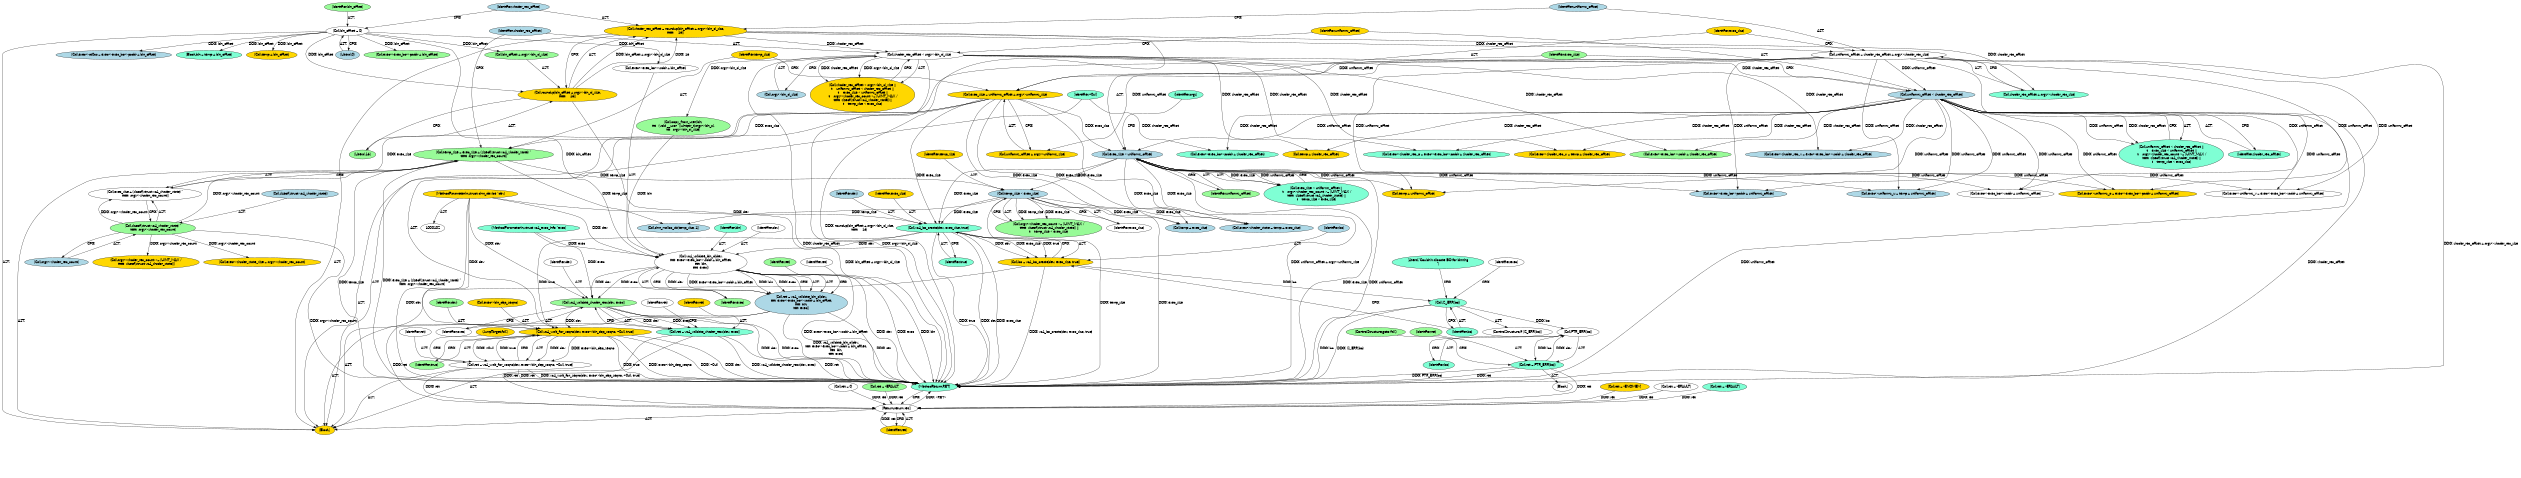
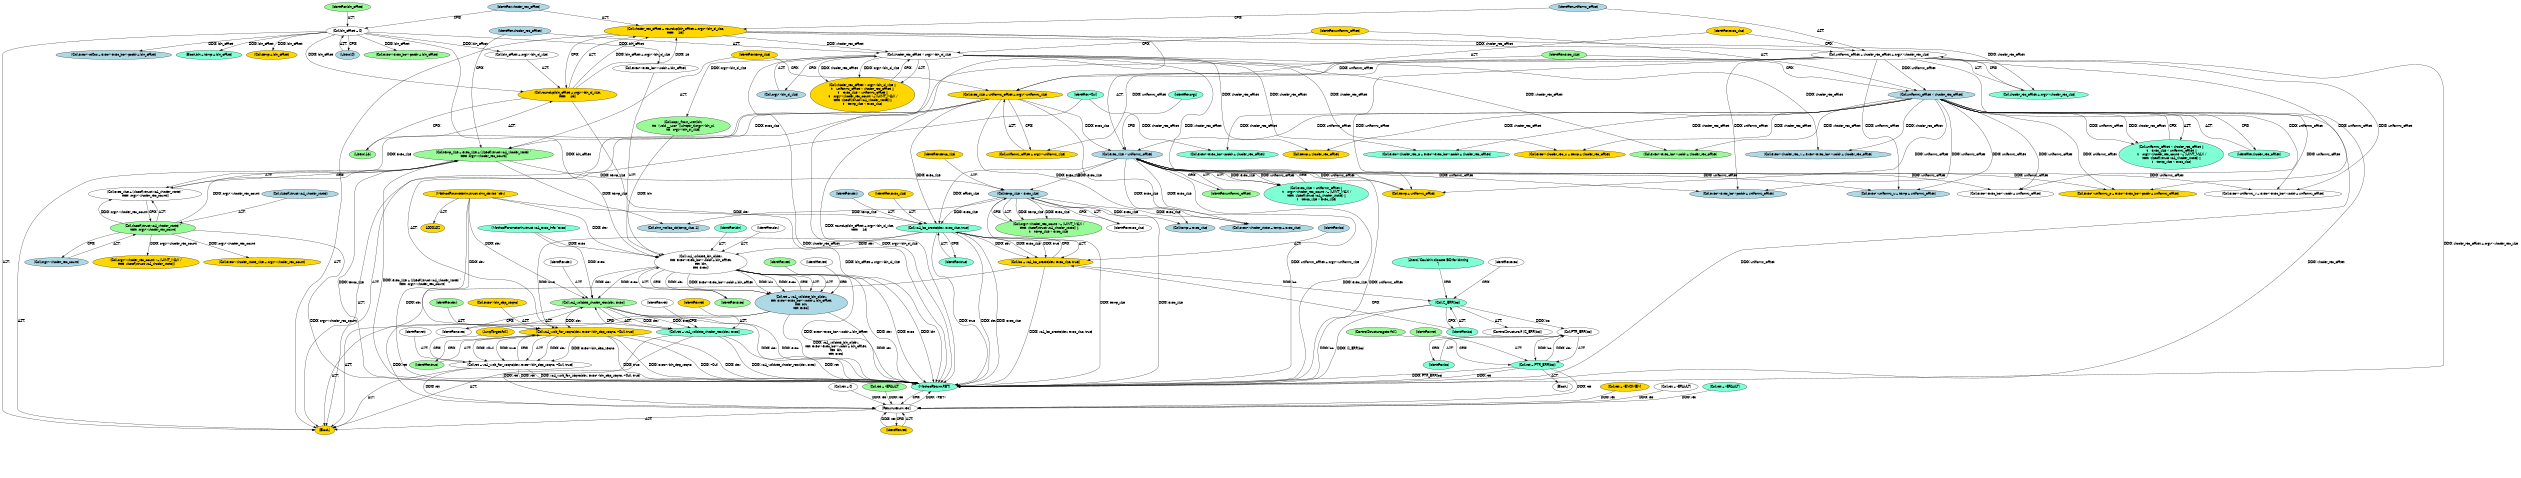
  digraph {
    fontname=Lato
    node [fillcolor=gold fontname=Lato style=filled]
    edge [fontname=Lato]
    n1 [fillcolor=aquamarine label="(Call,vc4_bo_create(dev, exec_size, true))"]
    n2 [label="(Call,bo = vc4_bo_create(dev, exec_size, true))"]
    n3 [fillcolor=white label="(Call,vc4_validate_bin_cl(dev,\n\t\t\t\t  exec->exec_bo->vaddr + bin_offset,\n\t\t\t\t  bin,\n\t\t\t\t  exec))"]
    n4 [label="(Call,vc4_wait_for_seqno(dev, exec->bin_dep_seqno, ~0ull, true))"]
    n5 [fillcolor=aquamarine label="(MethodReturn,RET)"]
    n6 [fillcolor=aquamarine label="(Identifier,true)"]
    n7 [label="(Block,)"]
    n8 [fillcolor=aquamarine label="(Call,IS_ERR(bo))"]
    n9 [fillcolor=palegreen label="(Call,vc4_validate_shader_recs(dev, exec))"]
    n10 [fillcolor=lightblue label="(Call,ret = vc4_validate_bin_cl(dev,\n\t\t\t\t  exec->exec_bo->vaddr + bin_offset,\n\t\t\t\t  bin,\n\t\t\t\t  exec))"]
    n11 [fillcolor=palegreen label="(Identifier,exec)"]
    n12 [fillcolor=white label="(Call,ret = vc4_wait_for_seqno(dev, exec->bin_dep_seqno, ~0ull, true))"]
    n13 [fillcolor=palegreen label="(Identifier,true)"]
    n14 [fillcolor=white label="(Return,return ret;)"]
    n15 [label="(MethodParameterIn,struct drm_device *dev)"]
-   1000102 [fillcolor=white]
+   1000102
    n17 [fillcolor=aquamarine label="(Call,ret = vc4_validate_shader_recs(dev, exec))"]
    n18 [fillcolor=white label="(Identifier,exec)"]
    n19 [fillcolor=lightblue label="(Call,temp_size < exec_size)"]
    n20 [fillcolor=lightblue label="(Call,temp + exec_size)"]
    n21 [fillcolor=white label="(Identifier,exec_size)"]
    n22 [fillcolor=lightblue label="(Call,exec->shader_state = temp + exec_size)"]
    n23 [fillcolor=lightblue label="(Call,drm_malloc_ab(temp_size, 1))"]
    n24 [fillcolor=palegreen label="(Call,args->shader_rec_count >= (UINT_MAX /\n \t\t\t\t\t  sizeof(struct vc4_shader_state)) ||\n\t    temp_size < exec_size)"]
    n25 [fillcolor=palegreen label="(Call,temp_size = exec_size + (sizeof(struct vc4_shader_state) *\n \t\t\t\t\t  args->shader_rec_count))"]
    n26 [fillcolor=white label="(Call,exec_size + (sizeof(struct vc4_shader_state) *\n \t\t\t\t\t  args->shader_rec_count))"]
    n27 [fillcolor=palegreen label="(Call,sizeof(struct vc4_shader_state) *\n \t\t\t\t\t  args->shader_rec_count)"]
    n28 [label="(Call,exec_size = uniforms_offset + args->uniforms_size)"]
    n29 [fillcolor=lightblue label="(Call,exec_size < uniforms_offset)"]
    n30 [label="(Call,uniforms_offset + args->uniforms_size)"]
    n31 [fillcolor=lightblue label="(Call,exec->exec_bo->paddr + uniforms_offset)"]
    n32 [fillcolor=lightblue label="(Call,exec->uniforms_u = temp + uniforms_offset)"]
    n33 [fillcolor=white label="(Call,exec->exec_bo->vaddr + uniforms_offset)"]
    n34 [label="(Call,exec->uniforms_p = exec->exec_bo->paddr + uniforms_offset)"]
    n35 [label="(Call,temp + uniforms_offset)"]
    n36 [fillcolor=white label="(Call,exec->uniforms_v = exec->exec_bo->vaddr + uniforms_offset)"]
    n37 [fillcolor=palegreen label="(Identifier,uniforms_offset)"]
    n38 [fillcolor=aquamarine label="(Call,exec_size < uniforms_offset ||\n \t    args->shader_rec_count >= (UINT_MAX /\n \t\t\t\t\t  sizeof(struct vc4_shader_state)) ||\n\t    temp_size < exec_size)"]
    n39 [fillcolor=white label="(Call,uniforms_offset = shader_rec_offset + args->shader_rec_size)"]
    n40 [fillcolor=lightblue label="(Call,uniforms_offset < shader_rec_offset)"]
    n41 [fillcolor=aquamarine label="(Call,shader_rec_offset + args->shader_rec_size)"]
    n42 [label="(Call,temp + shader_rec_offset)"]
    n43 [fillcolor=aquamarine label="(Call,exec->exec_bo->paddr + shader_rec_offset)"]
    n44 [fillcolor=aquamarine label="(Call,exec->shader_rec_p = exec->exec_bo->paddr + shader_rec_offset)"]
    n45 [fillcolor=aquamarine label="(Call,uniforms_offset < shader_rec_offset ||\n \t    exec_size < uniforms_offset ||\n \t    args->shader_rec_count >= (UINT_MAX /\n \t\t\t\t\t  sizeof(struct vc4_shader_state)) ||\n\t    temp_size < exec_size)"]
    n46 [fillcolor=aquamarine label="(Identifier,shader_rec_offset)"]
    n47 [label="(Call,exec->shader_rec_u = temp + shader_rec_offset)"]
    n48 [fillcolor=palegreen label="(Call,exec->exec_bo->vaddr + shader_rec_offset)"]
    n49 [fillcolor=lightblue label="(Call,exec->shader_rec_v = exec->exec_bo->vaddr + shader_rec_offset)"]
    n50 [label="(Call,shader_rec_offset = roundup(bin_offset + args->bin_cl_size,\n\t\t\t\t\t     16))"]
    n51 [label="(Call,roundup(bin_offset + args->bin_cl_size,\n\t\t\t\t\t     16))"]
    n52 [fillcolor=white label="(Call,shader_rec_offset < args->bin_cl_size)"]
    n53 [fillcolor=palegreen label="(Literal,16)"]
    n54 [fillcolor=lightblue label="(Call,args->bin_cl_size)"]
    n55 [label="(Call,shader_rec_offset < args->bin_cl_size ||\n\t    uniforms_offset < shader_rec_offset ||\n \t    exec_size < uniforms_offset ||\n \t    args->shader_rec_count >= (UINT_MAX /\n \t\t\t\t\t  sizeof(struct vc4_shader_state)) ||\n\t    temp_size < exec_size)"]
    n56 [fillcolor=palegreen label="(Call,copy_from_user(bin,\n\t\t\t   (void __user *)(uintptr_t)args->bin_cl,\n\t\t\t   args->bin_cl_size))"]
    n57 [fillcolor=white label="(Call,bin_offset = 0)"]
    n58 [fillcolor=white label="(Call,exec->exec_bo->vaddr + bin_offset)"]
    n59 [fillcolor=lightblue label="(Literal,0)"]
    n60 [fillcolor=palegreen label="(Call,exec->exec_bo->paddr + bin_offset)"]
-   n61 [fillcolor=palegreen label="(Call,bin_offset + args->bin_cl_size)"]
+   n61 [fillcolor=white label="(Call,bin_offset + args->bin_cl_size)"]
    n62 [fillcolor=lightblue label="(Call,exec->ct0ca = exec->exec_bo->paddr + bin_offset)"]
    n63 [fillcolor=aquamarine label="(Block,bin = temp + bin_offset)"]
    n64 [label="(Call,temp + bin_offset)"]
    n65 [label="(Call,exec->shader_state_size = args->shader_rec_count)"]
    n66 [fillcolor=lightblue label="(Call,args->shader_rec_count)"]
    n67 [label="(Call,args->shader_rec_count >= (UINT_MAX /\n \t\t\t\t\t  sizeof(struct vc4_shader_state)))"]
    n68 [fillcolor=white label="(Call,PTR_ERR(bo))"]
    n69 [fillcolor=aquamarine label="(Identifier,bo)"]
    n70 [fillcolor=white label="(ControlStructure,if (IS_ERR(bo)))"]
    n71 [fillcolor=aquamarine label="(Call,ret = PTR_ERR(bo))"]
    n72 [fillcolor=aquamarine label="(Identifier,bo)"]
    n73 [fillcolor=white label="(Block,)"]
    n74 [label="(Identifier,ret)"]
    n75 [label="(Call,ret = -ENOMEM)"]
    n76 [fillcolor=aquamarine label="(Literal,\"Couldn't allocate BO for binning\n\")"]
    n77 [fillcolor=white label="(Identifier,ret)"]
    n78 [fillcolor=aquamarine label="(Identifier,bin)"]
    n79 [fillcolor=palegreen label="(ControlStructure,goto fail;)"]
    n80 [fillcolor=lightblue label="(Identifier,dev)"]
    n81 [fillcolor=palegreen label="(Identifier,ret)"]
    n82 [fillcolor=lightblue label="(Identifier,bo)"]
    n83 [fillcolor=lightblue label="(Call,sizeof(struct vc4_shader_state))"]
    n84 [label="(Identifier,uniforms_offset)"]
    n85 [label="(JumpTarget,fail:)"]
    n86 [fillcolor=palegreen label="(Identifier,exec_size)"]
    n87 [fillcolor=white label="(Identifier,ret)"]
    n88 [fillcolor=white label="(Identifier,exec)"]
    n89 [fillcolor=white label="(Identifier,dev)"]
    n90 [fillcolor=white label="(Call,ret = -EFAULT)"]
    n91 [fillcolor=aquamarine label="(MethodParameterIn,struct vc4_exec_info *exec)"]
    n92 [label="(Identifier,temp_size)"]
    n93 [label="(Identifier,temp_size)"]
    n94 [fillcolor=white label="(Identifier,ret)"]
    n95 [label="(Call,exec->bin_dep_seqno)"]
    n96 [fillcolor=aquamarine label="(Call,ret = -EFAULT)"]
    n97 [label="(Identifier,exec_size)"]
    n98 [fillcolor=aquamarine label="(Identifier,args)"]
    n99 [fillcolor=aquamarine label="(Identifier,~0ull)"]
    n100 [fillcolor=lightblue label="(Identifier,uniforms_offset)"]
    n101 [fillcolor=lightblue label="(Identifier,shader_rec_offset)"]
    n102 [fillcolor=white label="(Call,ret = 0)"]
    n103 [fillcolor=palegreen label="(Identifier,dev)"]
    n104 [fillcolor=white label="(Identifier,dev)"]
    n105 [fillcolor=palegreen label="(Call,ret = -EFAULT)"]
    n106 [fillcolor=lightblue label="(Identifier,shader_rec_offset)"]
    n107 [fillcolor=palegreen label="(Identifier,ret)"]
    n108 [label="(Identifier,exec_size)"]
    n109 [label="(Identifier,ret)"]
    n110 [fillcolor=palegreen label="(Identifier,bin_offset)"]
    n1 -> n2 [label="AST: "]
    n1 -> n2 [label="DDG: dev"]
    n1 -> n2 [label="DDG: exec_size"]
    n1 -> n2 [label="DDG: true"]
    n1 -> n3 [label="DDG: dev"]
    n1 -> n4 [label="DDG: true"]
    n1 -> n5 [label="DDG: true"]
    n1 -> n5 [label="DDG: dev"]
    n1 -> n5 [label="DDG: exec_size"]
    n1 -> n6 [label="CFG: "]
    n2 -> n1 [label="CFG: "]
    n2 -> n5 [label="DDG: vc4_bo_create(dev, exec_size, true)"]
    n2 -> n7 [label="AST: "]
    n2 -> n8 [label="DDG: bo"]
    n3 -> n5 [label="DDG: exec->exec_bo->vaddr + bin_offset"]
    n3 -> n5 [label="DDG: dev"]
    n3 -> n5 [label="DDG: exec"]
    n3 -> n5 [label="DDG: bin"]
    n3 -> n9 [label="DDG: dev"]
    n3 -> n9 [label="DDG: exec"]
    n3 -> n10 [label="AST: "]
    n3 -> n10 [label="DDG: dev"]
    n3 -> n10 [label="DDG: exec->exec_bo->vaddr + bin_offset"]
    n3 -> n10 [label="DDG: bin"]
    n3 -> n10 [label="DDG: exec"]
    n3 -> n11 [label="CFG: "]
    n4 -> n5 [label="DDG: true"]
    n4 -> n5 [label="DDG: exec->bin_dep_seqno"]
    n4 -> n5 [label="DDG: ~0ull"]
    n4 -> n5 [label="DDG: dev"]
    n4 -> n12 [label="AST: "]
    n4 -> n12 [label="DDG: dev"]
    n4 -> n12 [label="DDG: exec->bin_dep_seqno"]
    n4 -> n12 [label="DDG: ~0ull"]
    n4 -> n12 [label="DDG: true"]
    n4 -> n13 [label="CFG: "]
    n5 -> n14 [label="CFG: "]
    n6 -> n1 [label="AST: "]
    n8 -> n5 [label="DDG: bo"]
    n8 -> n5 [label="DDG: IS_ERR(bo)"]
    n8 -> n68 [label="DDG: bo"]
    n8 -> n69 [label="CFG: "]
    n8 -> n70 [label="AST: "]
    n9 -> n4 [label="DDG: dev"]
    n9 -> n5 [label="DDG: dev"]
    n9 -> n5 [label="DDG: exec"]
    n9 -> n17 [label="AST: "]
    n9 -> n17 [label="DDG: dev"]
    n9 -> n17 [label="DDG: exec"]
    n9 -> n18 [label="CFG: "]
    n10 -> n3 [label="CFG: "]
    n10 -> n5 [label="DDG: vc4_validate_bin_cl(dev,\n\t\t\t\t  exec->exec_bo->vaddr + bin_offset,\n\t\t\t\t  bin,\n\t\t\t\t  exec)"]
    n10 -> n5 [label="DDG: ret"]
    n10 -> n7 [label="AST: "]
    n10 -> n14 [label="DDG: ret"]
    n11 -> n3 [label="AST: "]
    n12 -> n4 [label="CFG: "]
    n12 -> n5 [label="DDG: ret"]
    n12 -> n5 [label="DDG: vc4_wait_for_seqno(dev, exec->bin_dep_seqno, ~0ull, true)"]
    n12 -> n7 [label="AST: "]
    n12 -> n14 [label="DDG: ret"]
    n13 -> n4 [label="AST: "]
    n14 -> n5 [label="DDG: <RET>"]
    n14 -> n7 [label="AST: "]
    n14 -> n74 [label="CFG: "]
    n15 -> n1 [label="DDG: dev"]
    n15 -> n3 [label="DDG: dev"]
    n15 -> n4 [label="DDG: dev"]
    n15 -> n5 [label="DDG: dev"]
    n15 -> n9 [label="DDG: dev"]
    n15 -> 1000102 [label="AST: "]
    n17 -> n5 [label="DDG: vc4_validate_shader_recs(dev, exec)"]
    n17 -> n5 [label="DDG: ret"]
    n17 -> n7 [label="AST: "]
    n17 -> n9 [label="CFG: "]
    n17 -> n14 [label="DDG: ret"]
    n18 -> n9 [label="AST: "]
    n19 -> n1 [label="DDG: exec_size"]
    n19 -> n5 [label="DDG: temp_size"]
    n19 -> n5 [label="DDG: exec_size"]
    n19 -> n20 [label="DDG: exec_size"]
    n19 -> n21 [label="CFG: "]
    n19 -> n22 [label="DDG: exec_size"]
    n19 -> n23 [label="DDG: temp_size"]
    n19 -> n24 [label="AST: "]
    n19 -> n24 [label="DDG: temp_size"]
    n19 -> n24 [label="DDG: exec_size"]
    n21 -> n19 [label="AST: "]
    n24 -> n19 [label="CFG: "]
    n25 -> n5 [label="DDG: temp_size"]
    n25 -> n5 [label="DDG: exec_size + (sizeof(struct vc4_shader_state) *\n \t\t\t\t\t  args->shader_rec_count)"]
    n25 -> n7 [label="AST: "]
    n25 -> n19 [label="DDG: temp_size"]
    n25 -> n23 [label="DDG: temp_size"]
    n25 -> n26 [label="CFG: "]
    n26 -> n25 [label="AST: "]
    n26 -> n27 [label="CFG: "]
    n27 -> n5 [label="DDG: args->shader_rec_count"]
    n27 -> n25 [label="DDG: args->shader_rec_count"]
    n27 -> n26 [label="AST: "]
    n27 -> n26 [label="DDG: args->shader_rec_count"]
    n27 -> n65 [label="DDG: args->shader_rec_count"]
    n27 -> n66 [label="CFG: "]
    n27 -> n67 [label="DDG: args->shader_rec_count"]
    n28 -> n1 [label="DDG: exec_size"]
    n28 -> n5 [label="DDG: uniforms_offset + args->uniforms_size"]
    n28 -> n7 [label="AST: "]
-   n28 -> n20 [label="DDG: exec_size"]
    n28 -> n22 [label="DDG: exec_size"]
    n28 -> n25 [label="DDG: exec_size"]
    n28 -> n26 [label="DDG: exec_size"]
    n28 -> n29 [label="DDG: exec_size"]
    n28 -> n30 [label="CFG: "]
-   n29 -> n1 [label="DDG: exec_size"]
+   n29 -> n1 [label="DDG: offset_size"]
    n29 -> n5 [label="DDG: exec_size"]
    n29 -> n5 [label="DDG: uniforms_offset"]
    n29 -> n19 [label="DDG: exec_size"]
    n29 -> n20 [label="DDG: exec_size"]
    n29 -> n22 [label="DDG: exec_size"]
    n29 -> n31 [label="DDG: uniforms_offset"]
    n29 -> n32 [label="DDG: uniforms_offset"]
    n29 -> n33 [label="DDG: uniforms_offset"]
    n29 -> n34 [label="DDG: uniforms_offset"]
    n29 -> n35 [label="DDG: uniforms_offset"]
    n29 -> n36 [label="DDG: uniforms_offset"]
    n29 -> n37 [label="CFG: "]
    n29 -> n38 [label="AST: "]
    n29 -> n38 [label="DDG: exec_size"]
    n29 -> n38 [label="DDG: uniforms_offset"]
    n30 -> n28 [label="AST: "]
    n37 -> n29 [label="AST: "]
    n38 -> n29 [label="CFG: "]
    n39 -> n5 [label="DDG: shader_rec_offset + args->shader_rec_size"]
    n39 -> n7 [label="AST: "]
    n39 -> n28 [label="DDG: uniforms_offset"]
    n39 -> n30 [label="DDG: uniforms_offset"]
    n39 -> n31 [label="DDG: uniforms_offset"]
    n39 -> n32 [label="DDG: uniforms_offset"]
    n39 -> n33 [label="DDG: uniforms_offset"]
    n39 -> n34 [label="DDG: uniforms_offset"]
    n39 -> n35 [label="DDG: uniforms_offset"]
    n39 -> n36 [label="DDG: uniforms_offset"]
    n39 -> n40 [label="DDG: uniforms_offset"]
    n39 -> n41 [label="CFG: "]
    n40 -> n5 [label="DDG: uniforms_offset"]
    n40 -> n5 [label="DDG: shader_rec_offset"]
    n40 -> n29 [label="DDG: uniforms_offset"]
    n40 -> n31 [label="DDG: uniforms_offset"]
    n40 -> n32 [label="DDG: uniforms_offset"]
    n40 -> n33 [label="DDG: uniforms_offset"]
    n40 -> n34 [label="DDG: uniforms_offset"]
    n40 -> n35 [label="DDG: uniforms_offset"]
    n40 -> n36 [label="DDG: uniforms_offset"]
    n40 -> n42 [label="DDG: shader_rec_offset"]
    n40 -> n43 [label="DDG: shader_rec_offset"]
    n40 -> n44 [label="DDG: shader_rec_offset"]
    n40 -> n45 [label="AST: "]
    n40 -> n45 [label="DDG: uniforms_offset"]
    n40 -> n45 [label="DDG: shader_rec_offset"]
    n40 -> n46 [label="CFG: "]
    n40 -> n47 [label="DDG: shader_rec_offset"]
    n40 -> n48 [label="DDG: shader_rec_offset"]
    n40 -> n49 [label="DDG: shader_rec_offset"]
    n41 -> n39 [label="AST: "]
    n45 -> n40 [label="CFG: "]
    n46 -> n40 [label="AST: "]
    n50 -> n5 [label="DDG: roundup(bin_offset + args->bin_cl_size,\n\t\t\t\t\t     16)"]
    n50 -> n7 [label="AST: "]
    n50 -> n39 [label="DDG: shader_rec_offset"]
    n50 -> n41 [label="DDG: shader_rec_offset"]
    n50 -> n51 [label="CFG: "]
    n50 -> n52 [label="DDG: shader_rec_offset"]
    n51 -> n5 [label="DDG: bin_offset + args->bin_cl_size"]
    n51 -> n50 [label="AST: "]
    n51 -> n50 [label="DDG: bin_offset + args->bin_cl_size"]
    n51 -> n50 [label="DDG: 16"]
    n51 -> n53 [label="CFG: "]
    n52 -> n5 [label="DDG: shader_rec_offset"]
    n52 -> n5 [label="DDG: args->bin_cl_size"]
-   n52 -> n40 [label="DDG: shader_rec_offset"]
+   n52 -> n35 [label="DDG: shader_rec_offset"]
    n52 -> n42 [label="DDG: shader_rec_offset"]
    n52 -> n44 [label="DDG: shader_rec_offset"]
    n52 -> n47 [label="DDG: shader_rec_offset"]
    n52 -> n48 [label="DDG: shader_rec_offset"]
    n52 -> n49 [label="DDG: shader_rec_offset"]
    n52 -> n54 [label="CFG: "]
    n52 -> n55 [label="AST: "]
    n52 -> n55 [label="DDG: shader_rec_offset"]
    n52 -> n55 [label="DDG: args->bin_cl_size"]
    n52 -> n56 [label="DDG: args->bin_cl_size"]
    n53 -> n51 [label="AST: "]
    n54 -> n52 [label="AST: "]
    n55 -> n52 [label="CFG: "]
    n56 -> n3 [label="DDG: bin"]
    n57 -> n3 [label="DDG: bin_offset"]
    n57 -> n7 [label="AST: "]
    n57 -> n51 [label="DDG: bin_offset"]
    n57 -> n58 [label="DDG: bin_offset"]
    n57 -> n59 [label="CFG: "]
    n57 -> n60 [label="DDG: bin_offset"]
    n57 -> n61 [label="DDG: bin_offset"]
    n57 -> n62 [label="DDG: bin_offset"]
    n57 -> n63 [label="DDG: bin_offset"]
    n57 -> n64 [label="DDG: bin_offset"]
    n58 -> n3 [label="AST: "]
    n59 -> n57 [label="AST: "]
    n61 -> n51 [label="AST: "]
    n66 -> n27 [label="AST: "]
    n68 -> n71 [label="AST: "]
    n68 -> n71 [label="DDG: bo"]
    n68 -> n72 [label="CFG: "]
    n69 -> n2 [label="CFG: "]
    n69 -> n8 [label="AST: "]
    n71 -> n5 [label="DDG: PTR_ERR(bo)"]
    n71 -> n5 [label="DDG: ret"]
    n71 -> n14 [label="DDG: ret"]
    n71 -> n68 [label="DDG: dev"]
    n71 -> n73 [label="AST: "]
    n72 -> n68 [label="AST: "]
    n74 -> n14 [label="AST: "]
    n74 -> n14 [label="DDG: ret"]
    n75 -> n14 [label="DDG: ret"]
    n76 -> n8 [label="CFG: "]
    n77 -> n17 [label="CFG: "]
    n78 -> n3 [label="AST: "]
    n79 -> n71 [label="CFG: "]
    n80 -> n1 [label="AST: "]
    n81 -> n71 [label="AST: "]
    n82 -> n2 [label="AST: "]
    n83 -> n27 [label="AST: "]
    n84 -> n40 [label="AST: "]
    n84 -> n52 [label="CFG: "]
    n85 -> n12 [label="CFG: "]
    n86 -> n29 [label="AST: "]
    n86 -> n40 [label="CFG: "]
    n87 -> n10 [label="CFG: "]
    n88 -> n8 [label="CFG: "]
    n89 -> n9 [label="AST: "]
    n90 -> n14 [label="DDG: ret"]
    n91 -> n3 [label="DDG: exec"]
    n91 -> n9 [label="DDG: exec"]
    n92 -> n25 [label="AST: "]
    n92 -> n28 [label="CFG: "]
    n93 -> n19 [label="AST: "]
    n94 -> n12 [label="AST: "]
    n95 -> n4 [label="AST: "]
    n96 -> n14 [label="DDG: ret"]
    n97 -> n28 [label="AST: "]
    n97 -> n39 [label="CFG: "]
    n98 -> n29 [label="CFG: "]
    n99 -> n4 [label="AST: "]
    n99 -> n43 [label="DDG: shader_rec_offset"]
    n100 -> n39 [label="AST: "]
    n100 -> n50 [label="CFG: "]
    n101 -> n50 [label="AST: "]
    n101 -> n57 [label="CFG: "]
    n102 -> n14 [label="DDG: ret"]
    n103 -> n4 [label="AST: "]
    n104 -> n3 [label="AST: "]
    n105 -> n14 [label="DDG: ret"]
    n106 -> n25 [label="CFG: "]
    n106 -> n52 [label="AST: "]
    n107 -> n10 [label="AST: "]
    n108 -> n1 [label="AST: "]
    n109 -> n17 [label="AST: "]
    n110 -> n57 [label="AST: "]
  }
